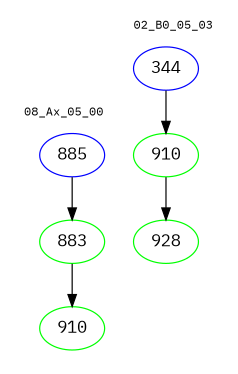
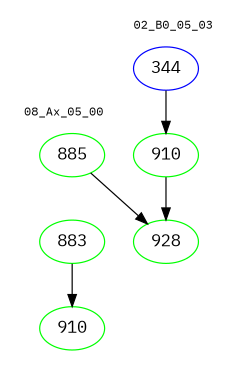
  digraph {
    fontname="IBM Plex Mono"
    node [color=green fontname="IBM Plex Mono"]
    edge [color=black fontname="IBM Plex Mono"]
-   n1 [color=blue label=885]
+   n1 [label=885]
    n2 [label=883]
    n3 [label=910]
    n4 [color=blue label=344]
    n5 [label=910]
    n6 [label=928]
    subgraph cluster_1 {
      color=white
      fontsize=10
      label="08_Ax_05_00"
      n1
      n2
      n3
    }
    subgraph cluster_2 {
      color=white
      fontsize=10
      label="02_B0_05_03"
      n4
      n5
      n6
    }
-   n1 -> n2
+   n1 -> n6
    n2 -> n3
    n4 -> n5
    n5 -> n6
  }
